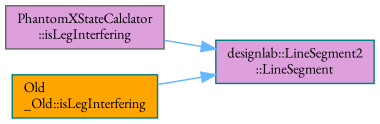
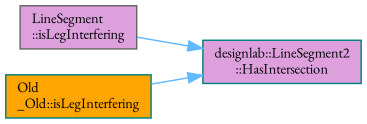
  digraph {
    fontname="EB Garamond"
    rankdir=RL
    node [color=teal fillcolor=plum fontname="EB Garamond" fontsize=10 shape=box style=filled]
    edge [color=steelblue1 dir=back fontname="EB Garamond" fontsize=10 labelfontname=Helvetica labelfontsize=10 style=solid]
-   n1 [fontcolor=black height=0.2 label="designlab::LineSegment2\l::LineSegment" width=0.4]
-   n2 [color=gray40 height=0.2 label="PhantomXStateCalclator\l::isLegInterfering" width=0.4]
+   n1 [fontcolor=black height=0.2 label="designlab::LineSegment2\l::HasIntersection" width=0.4]
+   n2 [color=gray40 height=0.2 label="LineSegment\l::isLegInterfering" width=0.4]
    n3 [fillcolor=orange height=0.2 label="Old\l_Old::isLegInterfering" width=0.4]
    n1 -> n2
    n1 -> n3
  }
